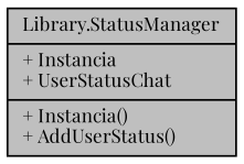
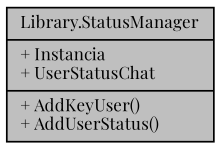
  digraph {
    fontname="Playfair Display"
-   n1 [color=black fillcolor=grey75 fontcolor=black fontname="Playfair Display" fontsize=10 height=0.2 label="{Library.StatusManager\n|+ Instancia\l+ UserStatusChat\l|+ Instancia()\l+ AddUserStatus()\l}" shape=record style=filled width=0.4]
+   n1 [color=black fillcolor=grey75 fontcolor=black fontname="Playfair Display" fontsize=10 height=0.2 label="{Library.StatusManager\n|+ Instancia\l+ UserStatusChat\l|+ AddKeyUser()\l+ AddUserStatus()\l}" shape=record style=filled width=0.4]
  }
